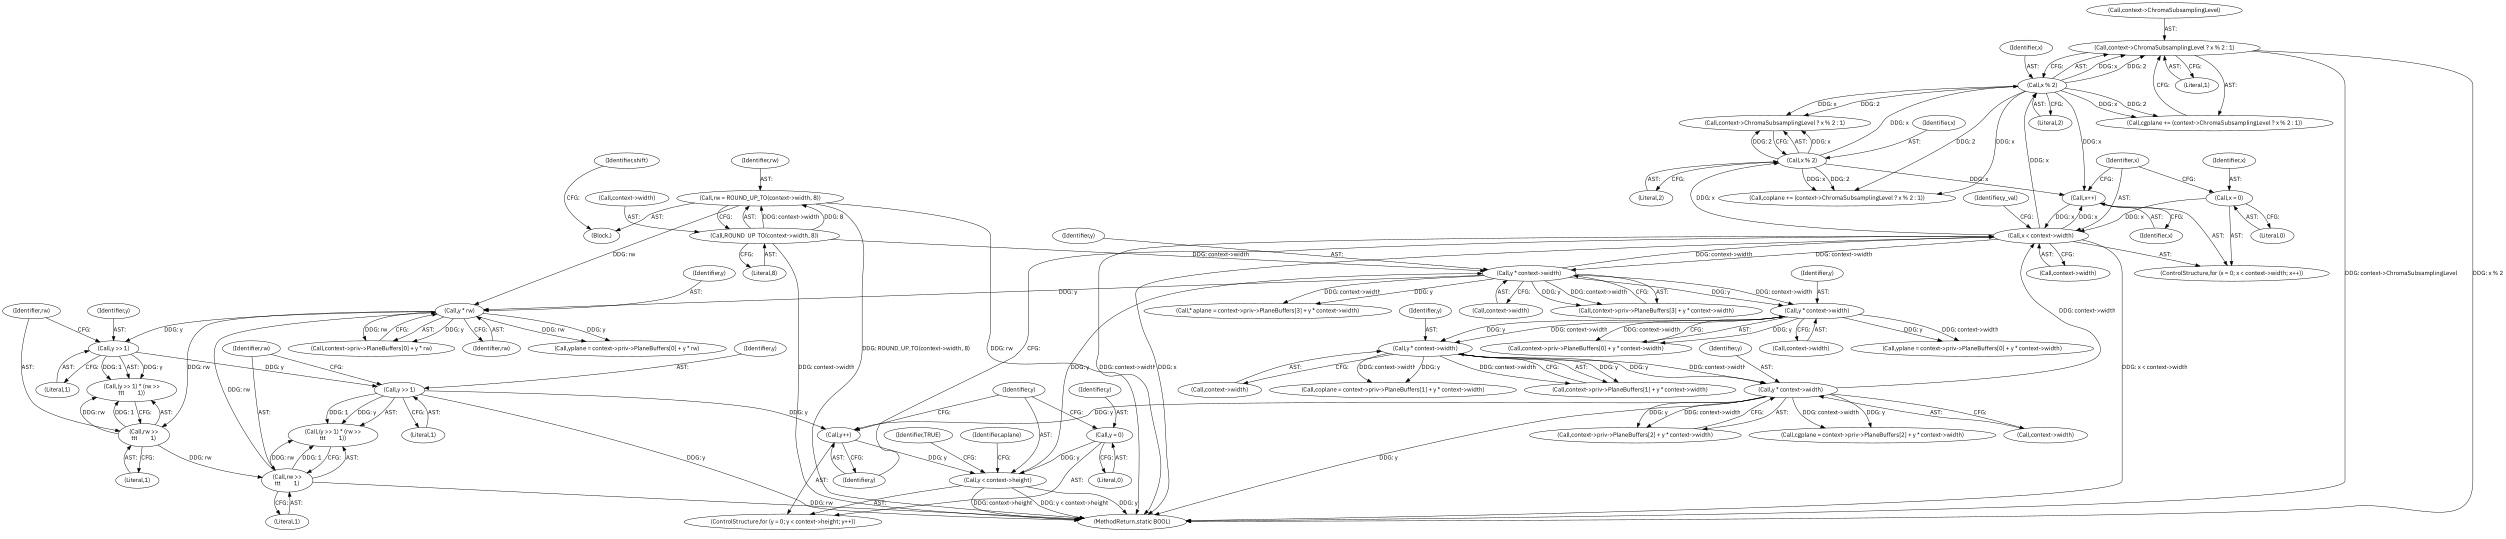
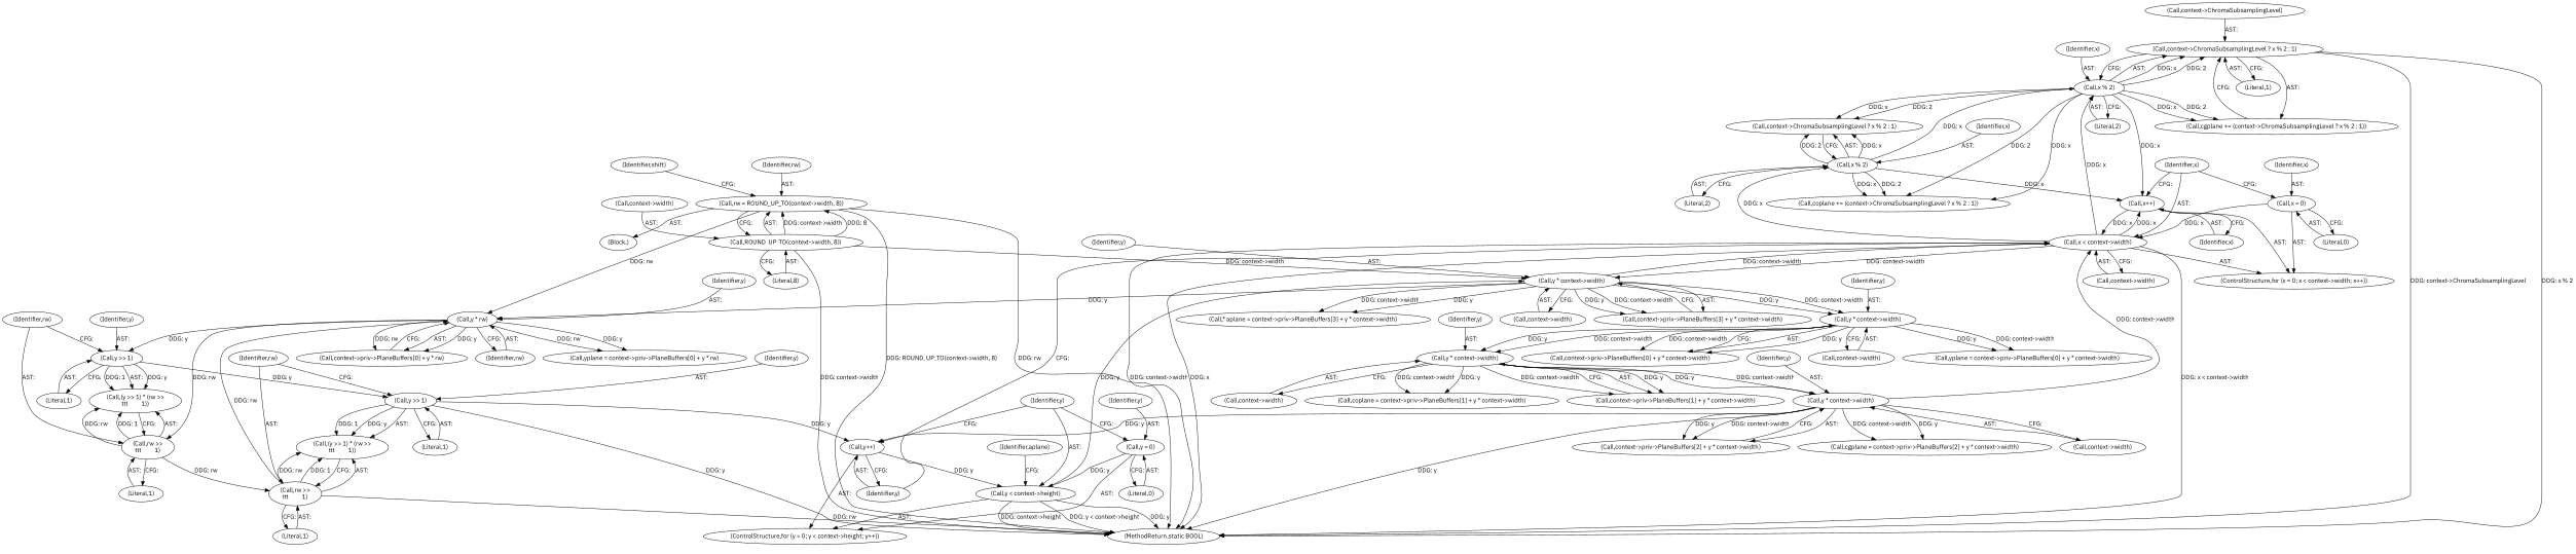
  digraph {
    fontname="IBM Plex Sans"
    node [fontname="IBM Plex Sans"]
    edge [fontname="IBM Plex Sans"]
    n1 [label="(Call,context->ChromaSubsamplingLevel ? x % 2 : 1)"]
    n2 [label="(Call,x % 2)"]
    n3 [label="(MethodReturn,static BOOL)"]
    n4 [label="(Call,cgplane += (context->ChromaSubsamplingLevel ? x % 2 : 1))"]
    n5 [label="(Literal,1)"]
    n6 [label="(Call,x++)"]
    n7 [label="(Call,coplane += (context->ChromaSubsamplingLevel ? x % 2 : 1))"]
    n8 [label="(Literal,2)"]
    n9 [label="(Call,context->ChromaSubsamplingLevel ? x % 2 : 1)"]
    n10 [label="(Call,x < context->width)"]
    n11 [label="(ControlStructure,for (x = 0; x < context->width; x++))"]
    n12 [label="(Identifier,x)"]
    n13 [label="(Call,x % 2)"]
    n14 [label="(Literal,2)"]
    n15 [label="(Call,y * context->width)"]
    n16 [label="(Call,context->width)"]
    n17 [label="(Call,y * context->width)"]
    n18 [label="(Call,y * rw)"]
    n19 [label="(Call,context->width)"]
    n20 [label="(Call,* aplane = context->priv->PlaneBuffers[3] + y * context->width)"]
    n21 [label="(Call,context->priv->PlaneBuffers[3] + y * context->width)"]
    n22 [label="(Call,x = 0)"]
    n23 [label="(Literal,0)"]
    n24 [label="(Call,y * context->width)"]
    n25 [label="(Call,y++)"]
    n26 [label="(Call,context->priv->PlaneBuffers[2] + y * context->width)"]
    n27 [label="(Call,context->width)"]
    n28 [label="(Call,cgplane = context->priv->PlaneBuffers[2] + y * context->width)"]
    n29 [label="(Call,y < context->height)"]
    n30 [label="(ControlStructure,for (y = 0; y < context->height; y++))"]
    n31 [label="(Identifier,y)"]
    n32 [label="(Call,y * context->width)"]
    n33 [label="(Call,coplane = context->priv->PlaneBuffers[1] + y * context->width)"]
    n34 [label="(Call,context->priv->PlaneBuffers[1] + y * context->width)"]
    n35 [label="(Call,context->width)"]
    n36 [label="(Call,context->width)"]
    n37 [label="(Call,context->priv->PlaneBuffers[0] + y * context->width)"]
    n38 [label="(Call,yplane = context->priv->PlaneBuffers[0] + y * context->width)"]
    n39 [label="(Call,y >> 1)"]
    n40 [label="(Call,rw >>\n\t\t\t          1)"]
    n41 [label="(Call,yplane = context->priv->PlaneBuffers[0] + y * rw)"]
    n42 [label="(Identifier,rw)"]
    n43 [label="(Call,context->priv->PlaneBuffers[0] + y * rw)"]
    n44 [label="(Call,y >> 1)"]
    n45 [label="(Literal,1)"]
    n46 [label="(Call,(y >> 1) * (rw >>\n\t\t\t          1))"]
    n47 [label="(Call,rw >>\n\t\t\t          1)"]
    n48 [label="(Literal,1)"]
    n49 [label="(Call,(y >> 1) * (rw >>\n\t\t\t          1))"]
    n50 [label="(Literal,1)"]
    n51 [label="(Call,rw = ROUND_UP_TO(context->width, 8))"]
    n52 [label="(Call,ROUND_UP_TO(context->width, 8))"]
    n53 [label="(Block,)"]
    n54 [label="(Literal,8)"]
    n55 [label="(Literal,1)"]
    n56 [label="(Call,y = 0)"]
    n57 [label="(Literal,0)"]
    n58 [label="(Identifier,x)"]
    n59 [label="(Identifier,x)"]
    n60 [label="(Identifier,y)"]
    n61 [label="(Identifier,y)"]
    n62 [label="(Identifier,x)"]
    n63 [label="(Identifier,y)"]
    n64 [label="(Identifier,y)"]
    n65 [label="(Identifier,y)"]
    n66 [label="(Identifier,y)"]
    n67 [label="(Identifier,shift)"]
    n68 [label="(Identifier,rw)"]
    n69 [label="(Identifier,x)"]
    n70 [label="(Call,context->width)"]
    n71 [label="(Identifier,rw)"]
    n72 [label="(Identifier,y)"]
    n73 [label="(Identifier,y)"]
-   n74 [label="(Identifier,TRUE)"]
    n75 [label="(Identifier,y)"]
    n76 [label="(Identifier,aplane)"]
    n77 [label="(Identifier,rw)"]
-   n78 [label="(Identifier,y_val)"]
    n79 [label="(Call,context->ChromaSubsamplingLevel)"]
    n1 -> n2 [label="CFG: "]
    n1 -> n3 [label="DDG: x % 2"]
    n1 -> n3 [label="DDG: context->ChromaSubsamplingLevel"]
    n1 -> n4 [label="AST: "]
    n1 -> n5 [label="CFG: "]
    n2 -> n1 [label="AST: "]
    n2 -> n1 [label="DDG: x"]
    n2 -> n1 [label="DDG: 2"]
    n2 -> n4 [label="DDG: x"]
    n2 -> n4 [label="DDG: 2"]
    n2 -> n6 [label="DDG: x"]
    n2 -> n7 [label="DDG: x"]
    n2 -> n7 [label="DDG: 2"]
    n2 -> n8 [label="CFG: "]
    n2 -> n9 [label="DDG: x"]
    n2 -> n9 [label="DDG: 2"]
    n4 -> n1 [label="CFG: "]
    n5 -> n1 [label="AST: "]
    n6 -> n10 [label="DDG: x"]
    n6 -> n11 [label="AST: "]
    n6 -> n12 [label="CFG: "]
    n8 -> n2 [label="AST: "]
    n9 -> n13 [label="CFG: "]
    n10 -> n2 [label="DDG: x"]
    n10 -> n3 [label="DDG: context->width"]
    n10 -> n3 [label="DDG: x"]
    n10 -> n3 [label="DDG: x < context->width"]
    n10 -> n6 [label="DDG: x"]
    n10 -> n11 [label="AST: "]
    n10 -> n13 [label="DDG: x"]
    n10 -> n15 [label="DDG: context->width"]
    n10 -> n16 [label="CFG: "]
    n12 -> n6 [label="AST: "]
    n13 -> n2 [label="DDG: x"]
    n13 -> n6 [label="DDG: x"]
    n13 -> n7 [label="DDG: x"]
    n13 -> n7 [label="DDG: 2"]
    n13 -> n9 [label="AST: "]
    n13 -> n9 [label="DDG: x"]
    n13 -> n9 [label="DDG: 2"]
    n13 -> n14 [label="CFG: "]
    n14 -> n13 [label="AST: "]
    n15 -> n10 [label="DDG: context->width"]
    n15 -> n17 [label="DDG: y"]
    n15 -> n17 [label="DDG: context->width"]
    n15 -> n18 [label="DDG: y"]
    n15 -> n19 [label="CFG: "]
    n15 -> n20 [label="DDG: y"]
    n15 -> n20 [label="DDG: context->width"]
    n15 -> n21 [label="AST: "]
    n15 -> n21 [label="DDG: y"]
    n15 -> n21 [label="DDG: context->width"]
    n16 -> n10 [label="AST: "]
    n17 -> n32 [label="DDG: y"]
    n17 -> n32 [label="DDG: context->width"]
    n17 -> n36 [label="CFG: "]
    n17 -> n37 [label="AST: "]
    n17 -> n37 [label="DDG: y"]
    n17 -> n37 [label="DDG: context->width"]
    n17 -> n38 [label="DDG: y"]
    n17 -> n38 [label="DDG: context->width"]
    n18 -> n39 [label="DDG: y"]
    n18 -> n40 [label="DDG: rw"]
    n18 -> n41 [label="DDG: y"]
    n18 -> n41 [label="DDG: rw"]
    n18 -> n42 [label="CFG: "]
    n18 -> n43 [label="AST: "]
    n18 -> n43 [label="DDG: y"]
    n18 -> n43 [label="DDG: rw"]
    n19 -> n15 [label="AST: "]
    n21 -> n15 [label="CFG: "]
    n22 -> n10 [label="DDG: x"]
    n22 -> n11 [label="AST: "]
    n22 -> n23 [label="CFG: "]
    n23 -> n22 [label="AST: "]
    n24 -> n3 [label="DDG: y"]
    n24 -> n10 [label="DDG: context->width"]
    n24 -> n25 [label="DDG: y"]
    n24 -> n26 [label="AST: "]
    n24 -> n26 [label="DDG: y"]
    n24 -> n26 [label="DDG: context->width"]
    n24 -> n27 [label="CFG: "]
    n24 -> n28 [label="DDG: y"]
    n24 -> n28 [label="DDG: context->width"]
    n25 -> n29 [label="DDG: y"]
    n25 -> n30 [label="AST: "]
    n25 -> n31 [label="CFG: "]
    n26 -> n24 [label="CFG: "]
    n27 -> n24 [label="AST: "]
    n29 -> n3 [label="DDG: y"]
    n29 -> n3 [label="DDG: context->height"]
    n29 -> n3 [label="DDG: y < context->height"]
    n29 -> n15 [label="DDG: y"]
    n29 -> n30 [label="AST: "]
    n31 -> n10 [label="CFG: "]
    n31 -> n25 [label="AST: "]
    n32 -> n24 [label="DDG: y"]
    n32 -> n24 [label="DDG: context->width"]
    n32 -> n33 [label="DDG: y"]
    n32 -> n33 [label="DDG: context->width"]
    n32 -> n34 [label="AST: "]
    n32 -> n34 [label="DDG: y"]
    n32 -> n34 [label="DDG: context->width"]
    n32 -> n35 [label="CFG: "]
    n34 -> n32 [label="CFG: "]
    n35 -> n32 [label="AST: "]
    n36 -> n17 [label="AST: "]
    n37 -> n17 [label="CFG: "]
    n39 -> n44 [label="DDG: y"]
    n39 -> n48 [label="CFG: "]
    n39 -> n49 [label="AST: "]
    n39 -> n49 [label="DDG: y"]
    n39 -> n49 [label="DDG: 1"]
    n40 -> n47 [label="DDG: rw"]
    n40 -> n49 [label="AST: "]
    n40 -> n49 [label="DDG: rw"]
    n40 -> n49 [label="DDG: 1"]
    n40 -> n50 [label="CFG: "]
    n42 -> n18 [label="AST: "]
    n43 -> n18 [label="CFG: "]
    n44 -> n3 [label="DDG: y"]
    n44 -> n25 [label="DDG: y"]
    n44 -> n45 [label="CFG: "]
    n44 -> n46 [label="AST: "]
    n44 -> n46 [label="DDG: y"]
    n44 -> n46 [label="DDG: 1"]
    n45 -> n44 [label="AST: "]
    n46 -> n47 [label="CFG: "]
    n47 -> n3 [label="DDG: rw"]
    n47 -> n18 [label="DDG: rw"]
    n47 -> n46 [label="AST: "]
    n47 -> n46 [label="DDG: rw"]
    n47 -> n46 [label="DDG: 1"]
    n47 -> n55 [label="CFG: "]
    n48 -> n39 [label="AST: "]
    n49 -> n40 [label="CFG: "]
    n50 -> n40 [label="AST: "]
    n51 -> n3 [label="DDG: rw"]
    n51 -> n3 [label="DDG: ROUND_UP_TO(context->width, 8)"]
    n51 -> n18 [label="DDG: rw"]
    n51 -> n52 [label="CFG: "]
    n51 -> n53 [label="AST: "]
    n52 -> n3 [label="DDG: context->width"]
    n52 -> n15 [label="DDG: context->width"]
    n52 -> n51 [label="AST: "]
    n52 -> n51 [label="DDG: context->width"]
    n52 -> n51 [label="DDG: 8"]
    n52 -> n54 [label="CFG: "]
    n54 -> n52 [label="AST: "]
    n55 -> n47 [label="AST: "]
    n56 -> n29 [label="DDG: y"]
    n56 -> n30 [label="AST: "]
    n56 -> n57 [label="CFG: "]
    n57 -> n56 [label="AST: "]
    n58 -> n2 [label="AST: "]
    n59 -> n22 [label="AST: "]
    n60 -> n25 [label="CFG: "]
    n60 -> n29 [label="AST: "]
    n60 -> n56 [label="CFG: "]
    n61 -> n44 [label="AST: "]
    n62 -> n6 [label="CFG: "]
    n62 -> n10 [label="AST: "]
    n62 -> n22 [label="CFG: "]
    n63 -> n15 [label="AST: "]
    n64 -> n56 [label="AST: "]
    n65 -> n24 [label="AST: "]
    n66 -> n32 [label="AST: "]
-   n67 -> n53 [label="CFG: "]
+   n67 -> n51 [label="CFG: "]
    n68 -> n44 [label="CFG: "]
    n68 -> n47 [label="AST: "]
    n69 -> n13 [label="AST: "]
    n70 -> n52 [label="AST: "]
    n71 -> n51 [label="AST: "]
    n72 -> n18 [label="AST: "]
    n73 -> n39 [label="AST: "]
-   n74 -> n29 [label="CFG: "]
    n75 -> n17 [label="AST: "]
    n76 -> n29 [label="CFG: "]
    n77 -> n39 [label="CFG: "]
    n77 -> n40 [label="AST: "]
-   n78 -> n10 [label="CFG: "]
    n79 -> n1 [label="AST: "]
  }
